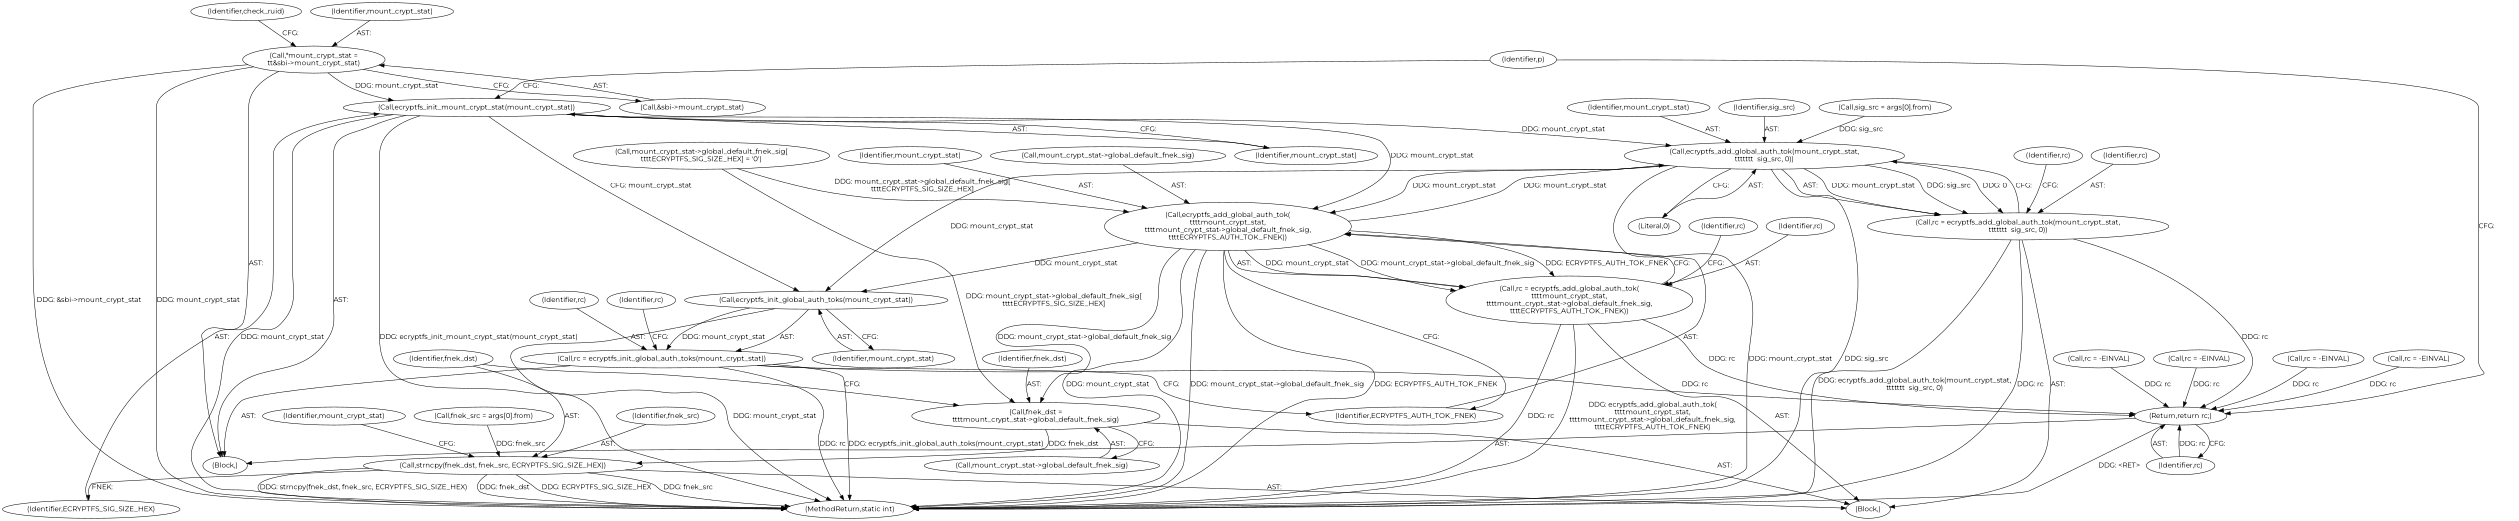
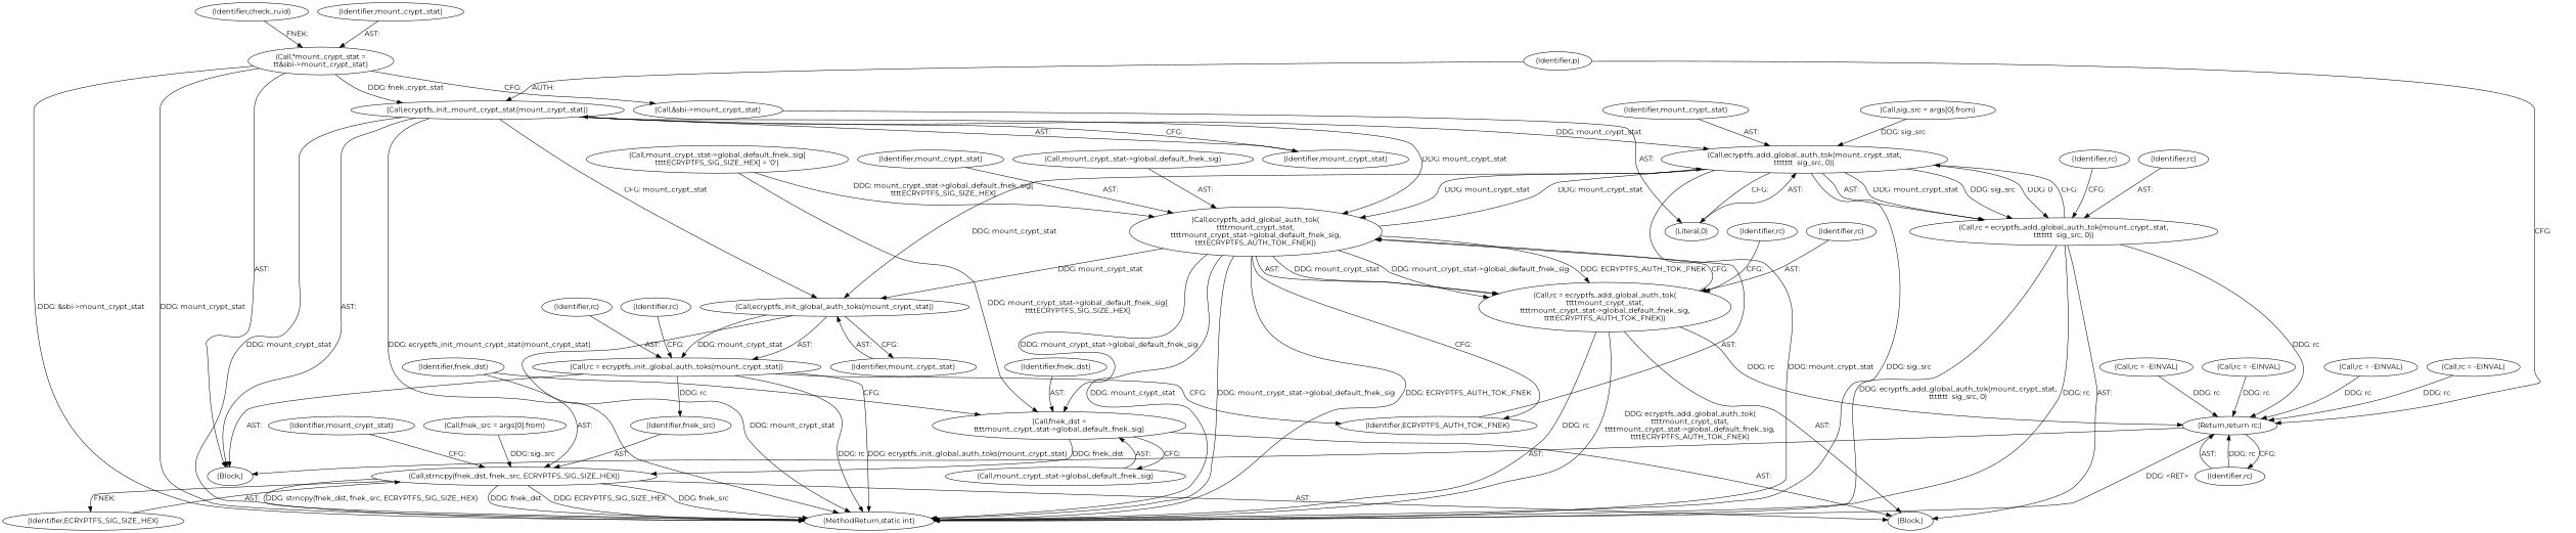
  digraph {
    fontname=Montserrat
    node [fontname=Montserrat]
    edge [fontname=Montserrat]
    n1 [label="(Call,ecryptfs_init_mount_crypt_stat(mount_crypt_stat))"]
    n2 [label="(Call,ecryptfs_add_global_auth_tok(mount_crypt_stat,\n\t\t\t\t\t\t\t  sig_src, 0))"]
    n3 [label="(Call,ecryptfs_add_global_auth_tok(\n\t\t\t\tmount_crypt_stat,\n\t\t\t\tmount_crypt_stat->global_default_fnek_sig,\n\t\t\t\tECRYPTFS_AUTH_TOK_FNEK))"]
    n4 [label="(Call,ecryptfs_init_global_auth_toks(mount_crypt_stat))"]
    n5 [label="(MethodReturn,static int)"]
    n6 [label="(Block,)"]
    n7 [label="(Identifier,mount_crypt_stat)"]
    n8 [label="(Call,rc = ecryptfs_add_global_auth_tok(mount_crypt_stat,\n\t\t\t\t\t\t\t  sig_src, 0))"]
    n9 [label="(Literal,0)"]
    n10 [label="(Call,fnek_dst =\n\t\t\t\tmount_crypt_stat->global_default_fnek_sig)"]
    n11 [label="(Call,rc = ecryptfs_add_global_auth_tok(\n\t\t\t\tmount_crypt_stat,\n\t\t\t\tmount_crypt_stat->global_default_fnek_sig,\n\t\t\t\tECRYPTFS_AUTH_TOK_FNEK))"]
    n12 [label="(Identifier,ECRYPTFS_AUTH_TOK_FNEK)"]
    n13 [label="(Call,rc = ecryptfs_init_global_auth_toks(mount_crypt_stat))"]
    n14 [label="(Identifier,mount_crypt_stat)"]
    n15 [label="(Call,*mount_crypt_stat =\n\t\t&sbi->mount_crypt_stat)"]
    n16 [label="(Call,&sbi->mount_crypt_stat)"]
    n17 [label="(Return,return rc;)"]
    n18 [label="(Block,)"]
    n19 [label="(Identifier,rc)"]
    n20 [label="(Call,strncpy(fnek_dst, fnek_src, ECRYPTFS_SIG_SIZE_HEX))"]
    n21 [label="(Call,mount_crypt_stat->global_default_fnek_sig)"]
    n22 [label="(Identifier,ECRYPTFS_SIG_SIZE_HEX)"]
    n23 [label="(Identifier,rc)"]
    n24 [label="(Identifier,p)"]
    n25 [label="(Identifier,mount_crypt_stat)"]
    n26 [label="(Identifier,fnek_src)"]
    n27 [label="(Identifier,rc)"]
    n28 [label="(Identifier,rc)"]
    n29 [label="(Identifier,mount_crypt_stat)"]
    n30 [label="(Identifier,rc)"]
    n31 [label="(Identifier,mount_crypt_stat)"]
    n32 [label="(Identifier,check_ruid)"]
-   n33 [label="(Identifier,sig_src)"]
    n34 [label="(Call,mount_crypt_stat->global_default_fnek_sig[\n\t\t\t\tECRYPTFS_SIG_SIZE_HEX] = '\0')"]
    n35 [label="(Identifier,rc)"]
    n36 [label="(Identifier,fnek_dst)"]
    n37 [label="(Call,fnek_src = args[0].from)"]
    n38 [label="(Identifier,rc)"]
    n39 [label="(Call,rc = -EINVAL)"]
    n40 [label="(Call,mount_crypt_stat->global_default_fnek_sig)"]
    n41 [label="(Call,rc = -EINVAL)"]
    n42 [label="(Call,rc = -EINVAL)"]
    n43 [label="(Call,sig_src = args[0].from)"]
    n44 [label="(Identifier,mount_crypt_stat)"]
    n45 [label="(Call,rc = -EINVAL)"]
    n46 [label="(Identifier,fnek_dst)"]
    n1 -> n2 [label="DDG: mount_crypt_stat"]
    n1 -> n3 [label="DDG: mount_crypt_stat"]
    n1 -> n4 [label="CFG: mount_crypt_stat"]
    n1 -> n5 [label="DDG: mount_crypt_stat"]
    n1 -> n5 [label="DDG: ecryptfs_init_mount_crypt_stat(mount_crypt_stat)"]
    n1 -> n6 [label="AST: "]
    n1 -> n7 [label="CFG: "]
    n2 -> n3 [label="DDG: mount_crypt_stat"]
    n2 -> n4 [label="DDG: mount_crypt_stat"]
    n2 -> n5 [label="DDG: mount_crypt_stat"]
    n2 -> n5 [label="DDG: sig_src"]
    n2 -> n8 [label="AST: "]
    n2 -> n8 [label="DDG: mount_crypt_stat"]
    n2 -> n8 [label="DDG: sig_src"]
    n2 -> n8 [label="DDG: 0"]
    n2 -> n9 [label="CFG: "]
    n3 -> n2 [label="DDG: mount_crypt_stat"]
    n3 -> n4 [label="DDG: mount_crypt_stat"]
    n3 -> n5 [label="DDG: mount_crypt_stat"]
    n3 -> n5 [label="DDG: mount_crypt_stat->global_default_fnek_sig"]
    n3 -> n5 [label="DDG: ECRYPTFS_AUTH_TOK_FNEK"]
    n3 -> n10 [label="DDG: mount_crypt_stat->global_default_fnek_sig"]
    n3 -> n11 [label="AST: "]
    n3 -> n11 [label="DDG: mount_crypt_stat"]
    n3 -> n11 [label="DDG: mount_crypt_stat->global_default_fnek_sig"]
    n3 -> n11 [label="DDG: ECRYPTFS_AUTH_TOK_FNEK"]
    n3 -> n12 [label="CFG: "]
    n4 -> n5 [label="DDG: mount_crypt_stat"]
    n4 -> n13 [label="AST: "]
    n4 -> n13 [label="DDG: mount_crypt_stat"]
    n4 -> n14 [label="CFG: "]
    n7 -> n1 [label="AST: "]
    n8 -> n2 [label="CFG: "]
    n8 -> n5 [label="DDG: ecryptfs_add_global_auth_tok(mount_crypt_stat,\n\t\t\t\t\t\t\t  sig_src, 0)"]
    n8 -> n5 [label="DDG: rc"]
    n8 -> n17 [label="DDG: rc"]
    n8 -> n18 [label="AST: "]
    n9 -> n2 [label="AST: "]
    n10 -> n18 [label="AST: "]
    n10 -> n20 [label="DDG: fnek_dst"]
    n10 -> n21 [label="CFG: "]
    n11 -> n3 [label="CFG: "]
    n11 -> n5 [label="DDG: rc"]
    n11 -> n5 [label="DDG: ecryptfs_add_global_auth_tok(\n\t\t\t\tmount_crypt_stat,\n\t\t\t\tmount_crypt_stat->global_default_fnek_sig,\n\t\t\t\tECRYPTFS_AUTH_TOK_FNEK)"]
    n11 -> n17 [label="DDG: rc"]
    n11 -> n18 [label="AST: "]
    n12 -> n3 [label="AST: "]
    n13 -> n5 [label="DDG: ecryptfs_init_global_auth_toks(mount_crypt_stat)"]
    n13 -> n5 [label="DDG: rc"]
    n13 -> n6 [label="AST: "]
    n13 -> n12 [label="CFG: "]
-   n13 -> n17 [label="DDG: rc"]
+   n13 -> n26 [label="DDG: rc"]
    n14 -> n4 [label="AST: "]
-   n15 -> n1 [label="DDG: mount_crypt_stat"]
+   n15 -> n1 [label="DDG: fnek_crypt_stat"]
    n15 -> n5 [label="DDG: mount_crypt_stat"]
    n15 -> n5 [label="DDG: &sbi->mount_crypt_stat"]
    n15 -> n6 [label="AST: "]
    n15 -> n16 [label="CFG: "]
-   n16 -> n15 [label="AST: "]
+   n16 -> n9 [label="AST: "]
    n17 -> n5 [label="DDG: <RET>"]
    n17 -> n6 [label="AST: "]
    n17 -> n19 [label="CFG: "]
    n19 -> n17 [label="AST: "]
    n19 -> n17 [label="DDG: rc"]
    n20 -> n5 [label="DDG: strncpy(fnek_dst, fnek_src, ECRYPTFS_SIG_SIZE_HEX)"]
    n20 -> n5 [label="DDG: fnek_dst"]
    n20 -> n5 [label="DDG: ECRYPTFS_SIG_SIZE_HEX"]
    n20 -> n5 [label="DDG: fnek_src"]
    n20 -> n18 [label="AST: "]
    n20 -> n22 [label="FNEK: "]
    n21 -> n10 [label="AST: "]
-   n22 -> n1 [label="AST: "]
+   n22 -> n20 [label="AST: "]
    n23 -> n8 [label="CFG: "]
-   n24 -> n1 [label="CFG: "]
+   n24 -> n1 [label="AUTH: "]
    n24 -> n17 [label="CFG: "]
    n25 -> n2 [label="AST: "]
    n26 -> n20 [label="AST: "]
    n27 -> n11 [label="AST: "]
    n28 -> n13 [label="AST: "]
    n29 -> n3 [label="AST: "]
    n30 -> n13 [label="CFG: "]
    n31 -> n20 [label="CFG: "]
-   n32 -> n15 [label="CFG: "]
-   n33 -> n2 [label="AST: "]
+   n32 -> n15 [label="FNEK: "]
    n34 -> n3 [label="DDG: mount_crypt_stat->global_default_fnek_sig[\n\t\t\t\tECRYPTFS_SIG_SIZE_HEX]"]
    n34 -> n10 [label="DDG: mount_crypt_stat->global_default_fnek_sig[\n\t\t\t\tECRYPTFS_SIG_SIZE_HEX]"]
    n35 -> n11 [label="CFG: "]
    n36 -> n10 [label="CFG: "]
    n36 -> n20 [label="AST: "]
-   n37 -> n20 [label="DDG: fnek_src"]
+   n37 -> n20 [label="DDG: sig_src"]
    n38 -> n8 [label="AST: "]
    n39 -> n17 [label="DDG: rc"]
    n40 -> n3 [label="AST: "]
    n41 -> n17 [label="DDG: rc"]
    n42 -> n17 [label="DDG: rc"]
    n43 -> n2 [label="DDG: sig_src"]
    n44 -> n15 [label="AST: "]
    n45 -> n17 [label="DDG: rc"]
    n46 -> n10 [label="AST: "]
  }
